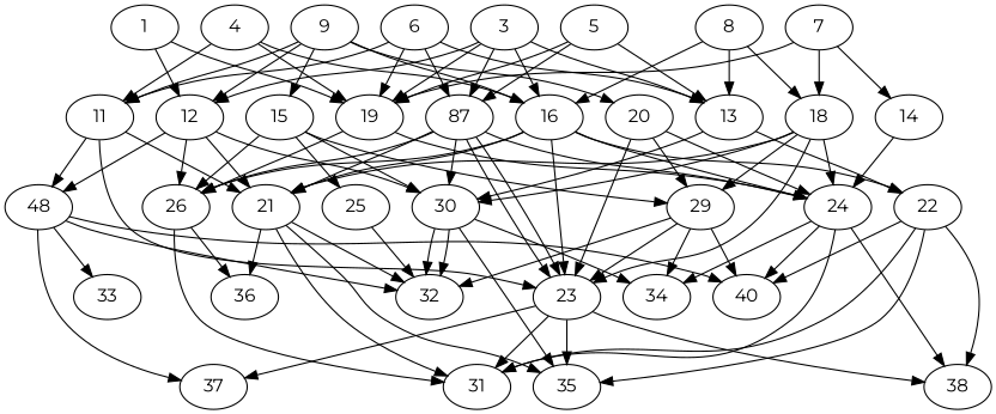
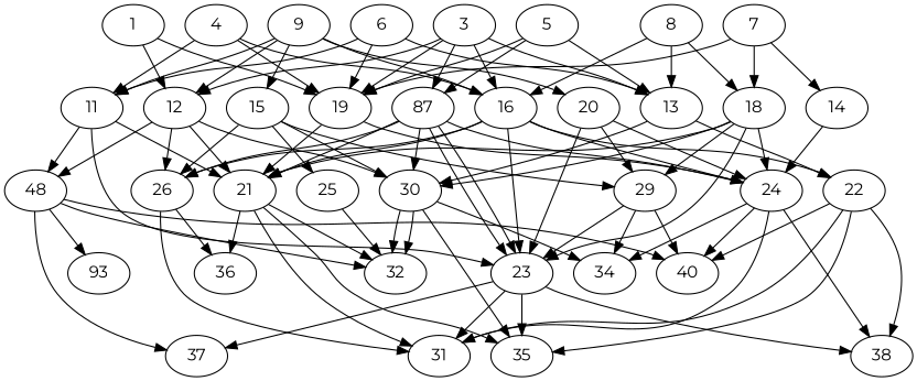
  digraph {
    fontname=Montserrat
    node [alpha=0.19 fontname=Montserrat]
    edge [fontname=Montserrat]
    1 [expect_size=7825408]
    12 [alpha=0.02 expect_size=48370688]
    19 [alpha=0.09 expect_size=27761664]
    21 [alpha=0.03 expect_size=30146560]
    n5 [alpha=0.07 expect_size=41481216 label=48]
    26 [alpha=0.15 expect_size=7345152]
    30 [alpha=0.01 expect_size=9125888]
    24 [alpha=0.03 expect_size=27674624]
    31 [alpha=0.11 expect_size=22196224]
    32 [expect_size=28621824]
    35 [alpha=0.10 expect_size=17354752]
    36 [alpha=0.01 expect_size=20099072]
    37 [alpha=0.14 expect_size=7347200]
    40 [alpha=0.07 expect_size=19533824]
-   33 [alpha=0.00 expect_size=28240896]
+   33 [alpha=0.00 expect_size=28240896 label=93]
    22 [alpha=0.20 expect_size=31192064]
    38 [alpha=0.09 expect_size=27845632]
    34 [alpha=0.11 expect_size=10493952]
    16 [alpha=0.18 expect_size=34862080]
    23 [alpha=0.12 expect_size=36132864]
    n21 [alpha=0.16 expect_size=7798784 label=87]
    3 [alpha=0.17 expect_size=41868288]
    13 [alpha=0.16 expect_size=34017280]
    4 [expect_size=47217664]
    11 [alpha=0.00 expect_size=51031040]
    5 [alpha=0.04 expect_size=23702528]
    6 [alpha=0.09 expect_size=41050112]
    7 [alpha=0.02 expect_size=6801408]
    14 [alpha=0.06 expect_size=28089344]
    18 [alpha=0.17 expect_size=11634688]
    29 [alpha=0.10 expect_size=34013184]
    8 [alpha=0.07 expect_size=14588928]
    9 [expect_size=16890880]
    15 [alpha=0.05 expect_size=25253888]
    20 [alpha=0.06 expect_size=26202112]
    25 [alpha=0.01 expect_size=42960896]
    1 -> 12
    1 -> 19
    12 -> 21
    12 -> n5
    12 -> 26
    12 -> 30
-   19 -> 26
+   19 -> 21
    19 -> 24
    21 -> 31
    21 -> 32
    21 -> 35
    21 -> 36
    n5 -> 32
    n5 -> 37
    n5 -> 40
    n5 -> 33
    26 -> 31
    26 -> 36
    30 -> 32
    30 -> 32
    30 -> 35
    30 -> 34
    24 -> 31
    24 -> 40
    24 -> 38
    24 -> 34
    22 -> 31
    22 -> 35
    22 -> 40
    22 -> 38
    16 -> 21
    16 -> 26
    16 -> 24
    16 -> 22
    16 -> 23
    23 -> 31
    23 -> 35
    23 -> 37
    23 -> 38
    n21 -> 21
    n21 -> 26
    n21 -> 30
    n21 -> 24
    n21 -> 23
    n21 -> 23
    3 -> 12
    3 -> 19
    3 -> 16
    3 -> n21
    3 -> 13
    13 -> 30
    13 -> 22
    4 -> 19
    4 -> 16
    4 -> 11
    11 -> 21
    11 -> n5
    11 -> 23
    5 -> 19
    5 -> n21
    5 -> 13
    6 -> 19
-   6 -> n21
    6 -> 13
    6 -> 11
    7 -> 19
    7 -> 14
    7 -> 18
    14 -> 24
    18 -> 21
    18 -> 30
    18 -> 24
    18 -> 23
    18 -> 29
-   29 -> 32
    29 -> 40
    29 -> 34
    29 -> 23
    8 -> 16
    8 -> 13
    8 -> 18
    9 -> 12
    9 -> 16
    9 -> 11
    9 -> 15
    9 -> 20
    15 -> 26
    15 -> 30
    15 -> 29
    15 -> 25
    20 -> 24
    20 -> 23
    20 -> 29
    25 -> 32
  }
